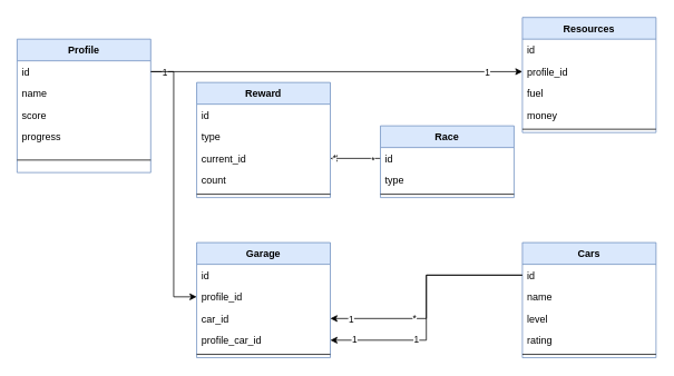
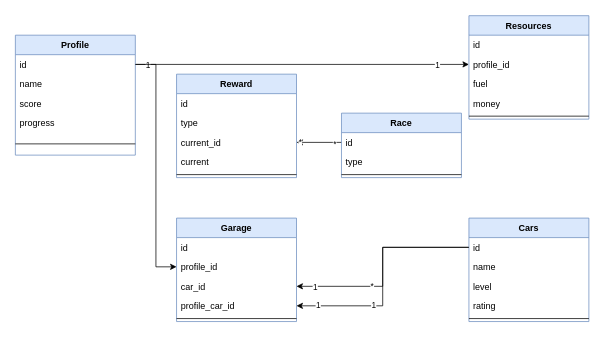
  <mxCell id="0" />
  <mxCell id="1" parent="0" />
  <mxCell id="2" style="edgeStyle=orthogonalEdgeStyle;rounded=0;orthogonalLoop=1;jettySize=auto;html=1;exitX=0;exitY=0.5;exitDx=0;exitDy=0;" edge="1" parent="1" source="34" target="43"><mxGeometry relative="1" as="geometry" /></mxCell>
  <mxCell id="3" value="*" style="edgeLabel;html=1;align=center;verticalAlign=middle;resizable=0;points=[];" vertex="1" connectable="0" parent="2"><mxGeometry x="-0.788" y="-1" relative="1" as="geometry"><mxPoint x="-100" y="52" as="offset" /></mxGeometry></mxCell>
  <mxCell id="4" value="1" style="edgeLabel;html=1;align=center;verticalAlign=middle;resizable=0;points=[];" vertex="1" connectable="0" parent="2"><mxGeometry x="0.829" relative="1" as="geometry"><mxPoint as="offset" /></mxGeometry></mxCell>
  <mxCell id="5" style="edgeStyle=orthogonalEdgeStyle;rounded=0;orthogonalLoop=1;jettySize=auto;html=1;" edge="1" parent="1" source="12" target="19"><mxGeometry relative="1" as="geometry" /></mxCell>
  <mxCell id="6" value="1" style="edgeLabel;html=1;align=center;verticalAlign=middle;resizable=0;points=[];" vertex="1" connectable="0" parent="5"><mxGeometry x="-0.93" relative="1" as="geometry"><mxPoint as="offset" /></mxGeometry></mxCell>
  <mxCell id="7" value="1" style="edgeLabel;html=1;align=center;verticalAlign=middle;resizable=0;points=[];" vertex="1" connectable="0" parent="5"><mxGeometry x="0.807" relative="1" as="geometry"><mxPoint as="offset" /></mxGeometry></mxCell>
  <mxCell id="8" style="edgeStyle=orthogonalEdgeStyle;rounded=0;orthogonalLoop=1;jettySize=auto;html=1;entryX=1;entryY=0.5;entryDx=0;entryDy=0;" edge="1" parent="1" source="24" target="30"><mxGeometry relative="1" as="geometry" /></mxCell>
  <mxCell id="9" value="*" style="edgeLabel;html=1;align=center;verticalAlign=middle;resizable=0;points=[];" vertex="1" connectable="0" parent="8"><mxGeometry x="-0.807" y="2" relative="1" as="geometry"><mxPoint x="-4" y="-1" as="offset" /></mxGeometry></mxCell>
  <mxCell id="10" value="*" style="edgeLabel;html=1;align=center;verticalAlign=middle;resizable=0;points=[];" vertex="1" connectable="0" parent="8"><mxGeometry x="0.855" y="-1" relative="1" as="geometry"><mxPoint as="offset" /></mxGeometry></mxCell>
  <mxCell id="11" value="Profile" style="swimlane;fontStyle=1;align=center;verticalAlign=top;childLayout=stackLayout;horizontal=1;startSize=26;horizontalStack=0;resizeParent=1;resizeParentMax=0;resizeLast=0;collapsible=1;marginBottom=0;fillColor=#dae8fc;strokeColor=#6c8ebf;" vertex="1" parent="1"><mxGeometry x="20" y="46" width="160" height="160" as="geometry" /></mxCell>
  <mxCell id="12" value="id" style="text;strokeColor=none;fillColor=none;align=left;verticalAlign=top;spacingLeft=4;spacingRight=4;overflow=hidden;rotatable=0;points=[[0,0.5],[1,0.5]];portConstraint=eastwest;" vertex="1" parent="11"><mxGeometry y="26" width="160" height="26" as="geometry" /></mxCell>
  <mxCell id="13" value="name" style="text;strokeColor=none;fillColor=none;align=left;verticalAlign=top;spacingLeft=4;spacingRight=4;overflow=hidden;rotatable=0;points=[[0,0.5],[1,0.5]];portConstraint=eastwest;" vertex="1" parent="11"><mxGeometry y="52" width="160" height="26" as="geometry" /></mxCell>
  <mxCell id="14" value="score" style="text;strokeColor=none;fillColor=none;align=left;verticalAlign=top;spacingLeft=4;spacingRight=4;overflow=hidden;rotatable=0;points=[[0,0.5],[1,0.5]];portConstraint=eastwest;" vertex="1" parent="11"><mxGeometry y="78" width="160" height="26" as="geometry" /></mxCell>
  <mxCell id="15" value="progress" style="text;strokeColor=none;fillColor=none;align=left;verticalAlign=top;spacingLeft=4;spacingRight=4;overflow=hidden;rotatable=0;points=[[0,0.5],[1,0.5]];portConstraint=eastwest;" vertex="1" parent="11"><mxGeometry y="104" width="160" height="26" as="geometry" /></mxCell>
  <mxCell id="16" value="" style="line;strokeWidth=1;fillColor=none;align=left;verticalAlign=middle;spacingTop=-1;spacingLeft=3;spacingRight=3;rotatable=0;labelPosition=right;points=[];portConstraint=eastwest;" vertex="1" parent="11"><mxGeometry y="130" width="160" height="30" as="geometry" /></mxCell>
  <mxCell id="17" value="Resources" style="swimlane;fontStyle=1;align=center;verticalAlign=top;childLayout=stackLayout;horizontal=1;startSize=26;horizontalStack=0;resizeParent=1;resizeParentMax=0;resizeLast=0;collapsible=1;marginBottom=0;strokeColor=#6c8ebf;fillColor=#dae8fc;" vertex="1" parent="1"><mxGeometry x="625" y="20" width="160" height="138" as="geometry" /></mxCell>
  <mxCell id="18" value="id" style="text;strokeColor=none;fillColor=none;align=left;verticalAlign=top;spacingLeft=4;spacingRight=4;overflow=hidden;rotatable=0;points=[[0,0.5],[1,0.5]];portConstraint=eastwest;" vertex="1" parent="17"><mxGeometry y="26" width="160" height="26" as="geometry" /></mxCell>
  <mxCell id="19" value="profile_id" style="text;strokeColor=none;fillColor=none;align=left;verticalAlign=top;spacingLeft=4;spacingRight=4;overflow=hidden;rotatable=0;points=[[0,0.5],[1,0.5]];portConstraint=eastwest;" vertex="1" parent="17"><mxGeometry y="52" width="160" height="26" as="geometry" /></mxCell>
  <mxCell id="20" value="fuel" style="text;strokeColor=none;fillColor=none;align=left;verticalAlign=top;spacingLeft=4;spacingRight=4;overflow=hidden;rotatable=0;points=[[0,0.5],[1,0.5]];portConstraint=eastwest;" vertex="1" parent="17"><mxGeometry y="78" width="160" height="26" as="geometry" /></mxCell>
  <mxCell id="21" value="money" style="text;strokeColor=none;fillColor=none;align=left;verticalAlign=top;spacingLeft=4;spacingRight=4;overflow=hidden;rotatable=0;points=[[0,0.5],[1,0.5]];portConstraint=eastwest;" vertex="1" parent="17"><mxGeometry y="104" width="160" height="26" as="geometry" /></mxCell>
  <mxCell id="22" value="" style="line;strokeWidth=1;fillColor=none;align=left;verticalAlign=middle;spacingTop=-1;spacingLeft=3;spacingRight=3;rotatable=0;labelPosition=right;points=[];portConstraint=eastwest;" vertex="1" parent="17"><mxGeometry y="130" width="160" height="8" as="geometry" /></mxCell>
  <mxCell id="23" value="Race" style="swimlane;fontStyle=1;align=center;verticalAlign=top;childLayout=stackLayout;horizontal=1;startSize=26;horizontalStack=0;resizeParent=1;resizeParentMax=0;resizeLast=0;collapsible=1;marginBottom=0;strokeColor=#6c8ebf;fillColor=#dae8fc;" vertex="1" parent="1"><mxGeometry x="455" y="150" width="160" height="86" as="geometry" /></mxCell>
  <mxCell id="24" value="id" style="text;strokeColor=none;fillColor=none;align=left;verticalAlign=top;spacingLeft=4;spacingRight=4;overflow=hidden;rotatable=0;points=[[0,0.5],[1,0.5]];portConstraint=eastwest;" vertex="1" parent="23"><mxGeometry y="26" width="160" height="26" as="geometry" /></mxCell>
  <mxCell id="25" value="type" style="text;strokeColor=none;fillColor=none;align=left;verticalAlign=top;spacingLeft=4;spacingRight=4;overflow=hidden;rotatable=0;points=[[0,0.5],[1,0.5]];portConstraint=eastwest;" vertex="1" parent="23"><mxGeometry y="52" width="160" height="26" as="geometry" /></mxCell>
  <mxCell id="26" value="" style="line;strokeWidth=1;fillColor=none;align=left;verticalAlign=middle;spacingTop=-1;spacingLeft=3;spacingRight=3;rotatable=0;labelPosition=right;points=[];portConstraint=eastwest;" vertex="1" parent="23"><mxGeometry y="78" width="160" height="8" as="geometry" /></mxCell>
  <mxCell id="27" value="Reward" style="swimlane;fontStyle=1;align=center;verticalAlign=top;childLayout=stackLayout;horizontal=1;startSize=26;horizontalStack=0;resizeParent=1;resizeParentMax=0;resizeLast=0;collapsible=1;marginBottom=0;strokeColor=#6c8ebf;fillColor=#dae8fc;" vertex="1" parent="1"><mxGeometry x="235" y="98" width="160" height="138" as="geometry" /></mxCell>
  <mxCell id="28" value="id" style="text;strokeColor=none;fillColor=none;align=left;verticalAlign=top;spacingLeft=4;spacingRight=4;overflow=hidden;rotatable=0;points=[[0,0.5],[1,0.5]];portConstraint=eastwest;" vertex="1" parent="27"><mxGeometry y="26" width="160" height="26" as="geometry" /></mxCell>
  <mxCell id="29" value="type" style="text;strokeColor=none;fillColor=none;align=left;verticalAlign=top;spacingLeft=4;spacingRight=4;overflow=hidden;rotatable=0;points=[[0,0.5],[1,0.5]];portConstraint=eastwest;" vertex="1" parent="27"><mxGeometry y="52" width="160" height="26" as="geometry" /></mxCell>
  <mxCell id="30" value="current_id" style="text;strokeColor=none;fillColor=none;align=left;verticalAlign=top;spacingLeft=4;spacingRight=4;overflow=hidden;rotatable=0;points=[[0,0.5],[1,0.5]];portConstraint=eastwest;" vertex="1" parent="27"><mxGeometry y="78" width="160" height="26" as="geometry" /></mxCell>
- <mxCell id="31" value="count" style="text;strokeColor=none;fillColor=none;align=left;verticalAlign=top;spacingLeft=4;spacingRight=4;overflow=hidden;rotatable=0;points=[[0,0.5],[1,0.5]];portConstraint=eastwest;" vertex="1" parent="27"><mxGeometry y="104" width="160" height="26" as="geometry" /></mxCell>
+ <mxCell id="31" value="current" style="text;strokeColor=none;fillColor=none;align=left;verticalAlign=top;spacingLeft=4;spacingRight=4;overflow=hidden;rotatable=0;points=[[0,0.5],[1,0.5]];portConstraint=eastwest;" vertex="1" parent="27"><mxGeometry y="104" width="160" height="26" as="geometry" /></mxCell>
  <mxCell id="32" value="" style="line;strokeWidth=1;fillColor=none;align=left;verticalAlign=middle;spacingTop=-1;spacingLeft=3;spacingRight=3;rotatable=0;labelPosition=right;points=[];portConstraint=eastwest;" vertex="1" parent="27"><mxGeometry y="130" width="160" height="8" as="geometry" /></mxCell>
  <mxCell id="33" value="Cars" style="swimlane;fontStyle=1;align=center;verticalAlign=top;childLayout=stackLayout;horizontal=1;startSize=26;horizontalStack=0;resizeParent=1;resizeParentMax=0;resizeLast=0;collapsible=1;marginBottom=0;strokeColor=#6c8ebf;fillColor=#dae8fc;" vertex="1" parent="1"><mxGeometry x="625" y="290" width="160" height="138" as="geometry" /></mxCell>
  <mxCell id="34" value="id" style="text;strokeColor=none;fillColor=none;align=left;verticalAlign=top;spacingLeft=4;spacingRight=4;overflow=hidden;rotatable=0;points=[[0,0.5],[1,0.5]];portConstraint=eastwest;" vertex="1" parent="33"><mxGeometry y="26" width="160" height="26" as="geometry" /></mxCell>
  <mxCell id="35" value="name" style="text;strokeColor=none;fillColor=none;align=left;verticalAlign=top;spacingLeft=4;spacingRight=4;overflow=hidden;rotatable=0;points=[[0,0.5],[1,0.5]];portConstraint=eastwest;" vertex="1" parent="33"><mxGeometry y="52" width="160" height="26" as="geometry" /></mxCell>
  <mxCell id="36" value="level" style="text;strokeColor=none;fillColor=none;align=left;verticalAlign=top;spacingLeft=4;spacingRight=4;overflow=hidden;rotatable=0;points=[[0,0.5],[1,0.5]];portConstraint=eastwest;" vertex="1" parent="33"><mxGeometry y="78" width="160" height="26" as="geometry" /></mxCell>
  <mxCell id="37" value="rating" style="text;strokeColor=none;fillColor=none;align=left;verticalAlign=top;spacingLeft=4;spacingRight=4;overflow=hidden;rotatable=0;points=[[0,0.5],[1,0.5]];portConstraint=eastwest;" vertex="1" parent="33"><mxGeometry y="104" width="160" height="26" as="geometry" /></mxCell>
  <mxCell id="38" value="" style="line;strokeWidth=1;fillColor=none;align=left;verticalAlign=middle;spacingTop=-1;spacingLeft=3;spacingRight=3;rotatable=0;labelPosition=right;points=[];portConstraint=eastwest;" vertex="1" parent="33"><mxGeometry y="130" width="160" height="8" as="geometry" /></mxCell>
  <mxCell id="39" style="edgeStyle=orthogonalEdgeStyle;rounded=0;orthogonalLoop=1;jettySize=auto;html=1;" edge="1" parent="1" source="12" target="42"><mxGeometry relative="1" as="geometry" /></mxCell>
  <mxCell id="40" value="Garage" style="swimlane;fontStyle=1;align=center;verticalAlign=top;childLayout=stackLayout;horizontal=1;startSize=26;horizontalStack=0;resizeParent=1;resizeParentMax=0;resizeLast=0;collapsible=1;marginBottom=0;strokeColor=#6c8ebf;fillColor=#dae8fc;" vertex="1" parent="1"><mxGeometry x="235" y="290" width="160" height="138" as="geometry" /></mxCell>
  <mxCell id="41" value="id" style="text;strokeColor=none;fillColor=none;align=left;verticalAlign=top;spacingLeft=4;spacingRight=4;overflow=hidden;rotatable=0;points=[[0,0.5],[1,0.5]];portConstraint=eastwest;" vertex="1" parent="40"><mxGeometry y="26" width="160" height="26" as="geometry" /></mxCell>
  <mxCell id="42" value="profile_id" style="text;strokeColor=none;fillColor=none;align=left;verticalAlign=top;spacingLeft=4;spacingRight=4;overflow=hidden;rotatable=0;points=[[0,0.5],[1,0.5]];portConstraint=eastwest;" vertex="1" parent="40"><mxGeometry y="52" width="160" height="26" as="geometry" /></mxCell>
  <mxCell id="43" value="car_id" style="text;strokeColor=none;fillColor=none;align=left;verticalAlign=top;spacingLeft=4;spacingRight=4;overflow=hidden;rotatable=0;points=[[0,0.5],[1,0.5]];portConstraint=eastwest;" vertex="1" parent="40"><mxGeometry y="78" width="160" height="26" as="geometry" /></mxCell>
  <mxCell id="44" value="profile_car_id" style="text;strokeColor=none;fillColor=none;align=left;verticalAlign=top;spacingLeft=4;spacingRight=4;overflow=hidden;rotatable=0;points=[[0,0.5],[1,0.5]];portConstraint=eastwest;" vertex="1" parent="40"><mxGeometry y="104" width="160" height="26" as="geometry" /></mxCell>
  <mxCell id="45" value="" style="line;strokeWidth=1;fillColor=none;align=left;verticalAlign=middle;spacingTop=-1;spacingLeft=3;spacingRight=3;rotatable=0;labelPosition=right;points=[];portConstraint=eastwest;" vertex="1" parent="40"><mxGeometry y="130" width="160" height="8" as="geometry" /></mxCell>
  <mxCell id="46" style="edgeStyle=orthogonalEdgeStyle;rounded=0;orthogonalLoop=1;jettySize=auto;html=1;" edge="1" parent="1" source="34" target="44"><mxGeometry relative="1" as="geometry" /></mxCell>
  <mxCell id="47" value="1" style="edgeLabel;html=1;align=center;verticalAlign=middle;resizable=0;points=[];" vertex="1" connectable="0" parent="46"><mxGeometry x="0.816" y="-1" relative="1" as="geometry"><mxPoint as="offset" /></mxGeometry></mxCell>
  <mxCell id="48" value="1" style="edgeLabel;html=1;align=center;verticalAlign=middle;resizable=0;points=[];" vertex="1" connectable="0" parent="46"><mxGeometry x="0.337" y="-1" relative="1" as="geometry"><mxPoint as="offset" /></mxGeometry></mxCell>
